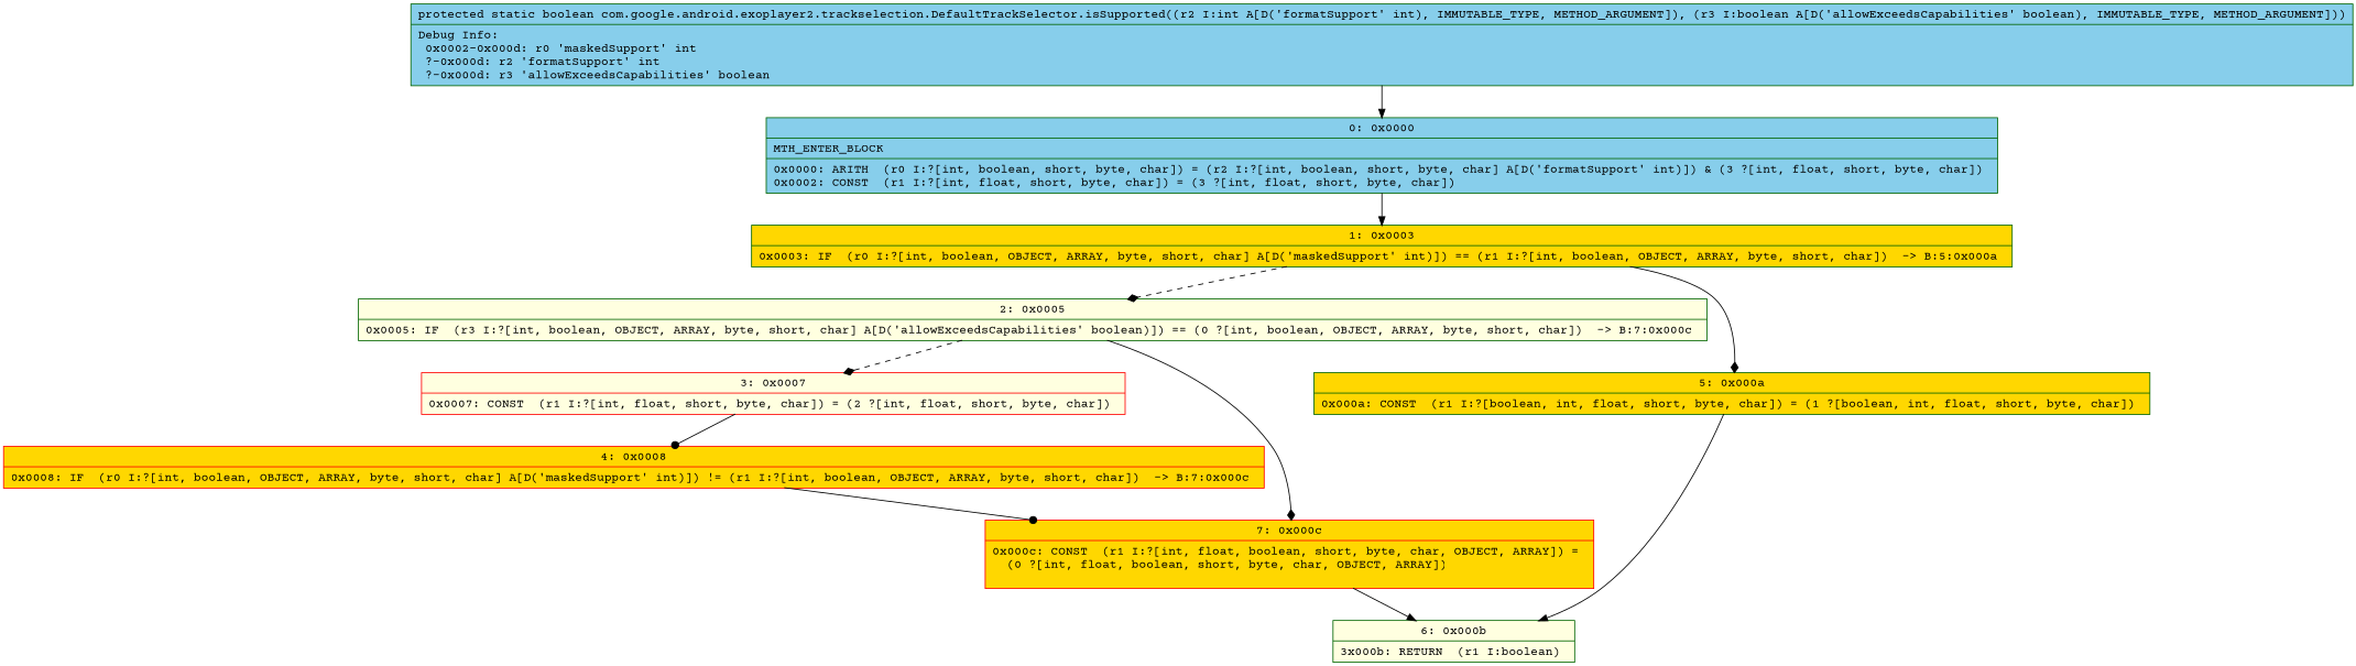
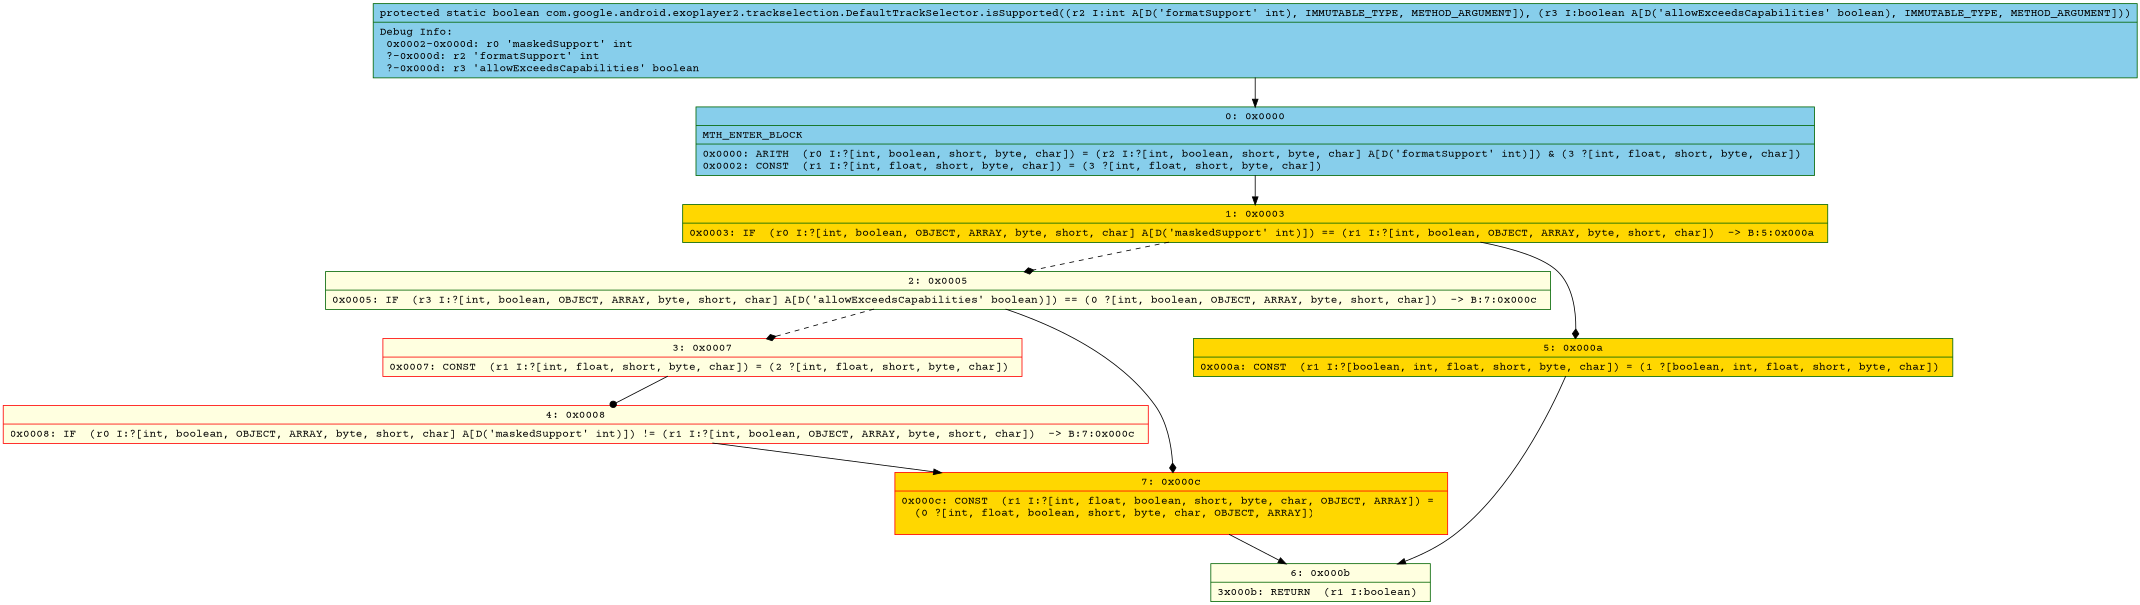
  digraph {
    fontname="Courier Prime"
    node [color=darkgreen fillcolor=lightyellow fontname="Courier Prime" shape=record style=filled]
    edge [arrowhead=normal fontname="Courier Prime"]
    n1 [fillcolor=skyblue label="{0\:\ 0x0000|MTH_ENTER_BLOCK\l|0x0000: ARITH  (r0 I:?[int, boolean, short, byte, char]) = (r2 I:?[int, boolean, short, byte, char] A[D('formatSupport' int)]) & (3 ?[int, float, short, byte, char]) \l0x0002: CONST  (r1 I:?[int, float, short, byte, char]) = (3 ?[int, float, short, byte, char]) \l}"]
    n2 [fillcolor=gold label="{1\:\ 0x0003|0x0003: IF  (r0 I:?[int, boolean, OBJECT, ARRAY, byte, short, char] A[D('maskedSupport' int)]) == (r1 I:?[int, boolean, OBJECT, ARRAY, byte, short, char])  \-\> B:5:0x000a \l}"]
    n3 [label="{2\:\ 0x0005|0x0005: IF  (r3 I:?[int, boolean, OBJECT, ARRAY, byte, short, char] A[D('allowExceedsCapabilities' boolean)]) == (0 ?[int, boolean, OBJECT, ARRAY, byte, short, char])  \-\> B:7:0x000c \l}"]
    n4 [fillcolor=gold label="{5\:\ 0x000a|0x000a: CONST  (r1 I:?[boolean, int, float, short, byte, char]) = (1 ?[boolean, int, float, short, byte, char]) \l}"]
    n5 [color=red label="{3\:\ 0x0007|0x0007: CONST  (r1 I:?[int, float, short, byte, char]) = (2 ?[int, float, short, byte, char]) \l}"]
    n6 [color=red fillcolor=gold label="{7\:\ 0x000c|0x000c: CONST  (r1 I:?[int, float, boolean, short, byte, char, OBJECT, ARRAY]) = \l  (0 ?[int, float, boolean, short, byte, char, OBJECT, ARRAY])\l \l}"]
    n7 [label="{6\:\ 0x000b|3x000b: RETURN  (r1 I:boolean) \l}"]
-   n8 [color=red fillcolor=gold label="{4\:\ 0x0008|0x0008: IF  (r0 I:?[int, boolean, OBJECT, ARRAY, byte, short, char] A[D('maskedSupport' int)]) != (r1 I:?[int, boolean, OBJECT, ARRAY, byte, short, char])  \-\> B:7:0x000c \l}"]
+   n8 [color=red label="{4\:\ 0x0008|0x0008: IF  (r0 I:?[int, boolean, OBJECT, ARRAY, byte, short, char] A[D('maskedSupport' int)]) != (r1 I:?[int, boolean, OBJECT, ARRAY, byte, short, char])  \-\> B:7:0x000c \l}"]
    n9 [fillcolor=skyblue label="{protected static boolean com.google.android.exoplayer2.trackselection.DefaultTrackSelector.isSupported((r2 I:int A[D('formatSupport' int), IMMUTABLE_TYPE, METHOD_ARGUMENT]), (r3 I:boolean A[D('allowExceedsCapabilities' boolean), IMMUTABLE_TYPE, METHOD_ARGUMENT]))  | Debug Info:\l  0x0002\-0x000d: r0 'maskedSupport' int\l  ?\-0x000d: r2 'formatSupport' int\l  ?\-0x000d: r3 'allowExceedsCapabilities' boolean\l}"]
    n1 -> n2
    n2 -> n3 [arrowhead=diamond style=dashed]
    n2 -> n4 [arrowhead=diamond]
    n3 -> n5 [arrowhead=diamond style=dashed]
    n3 -> n6 [arrowhead=diamond]
    n4 -> n7
    n5 -> n8 [arrowhead=dot]
    n6 -> n7
-   n8 -> n6 [arrowhead=dot]
+   n8 -> n6
    n9 -> n1
  }
